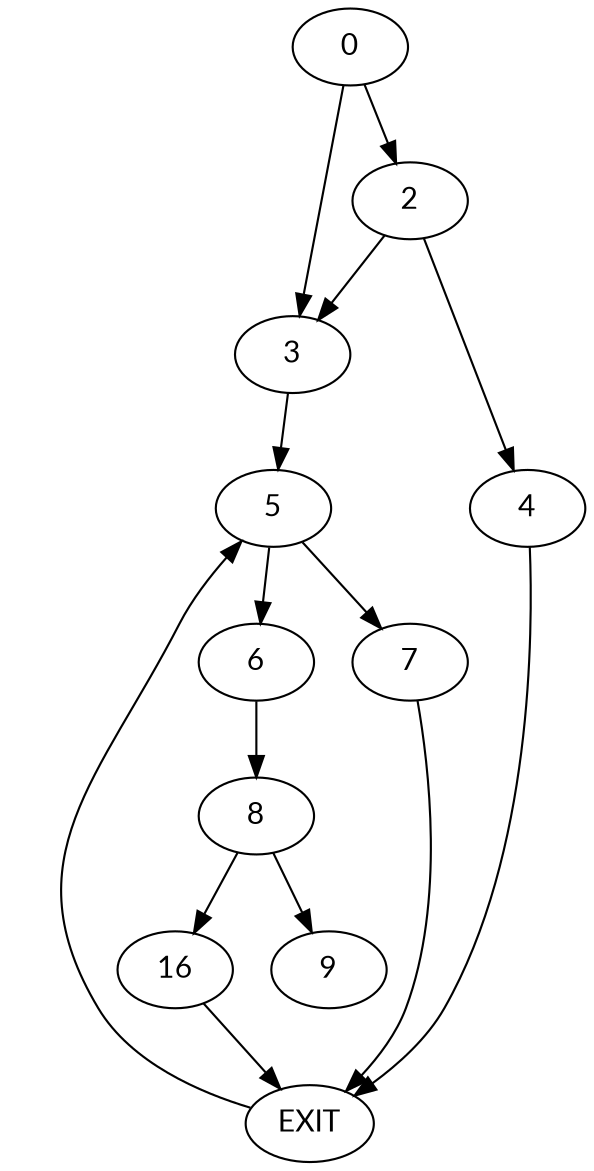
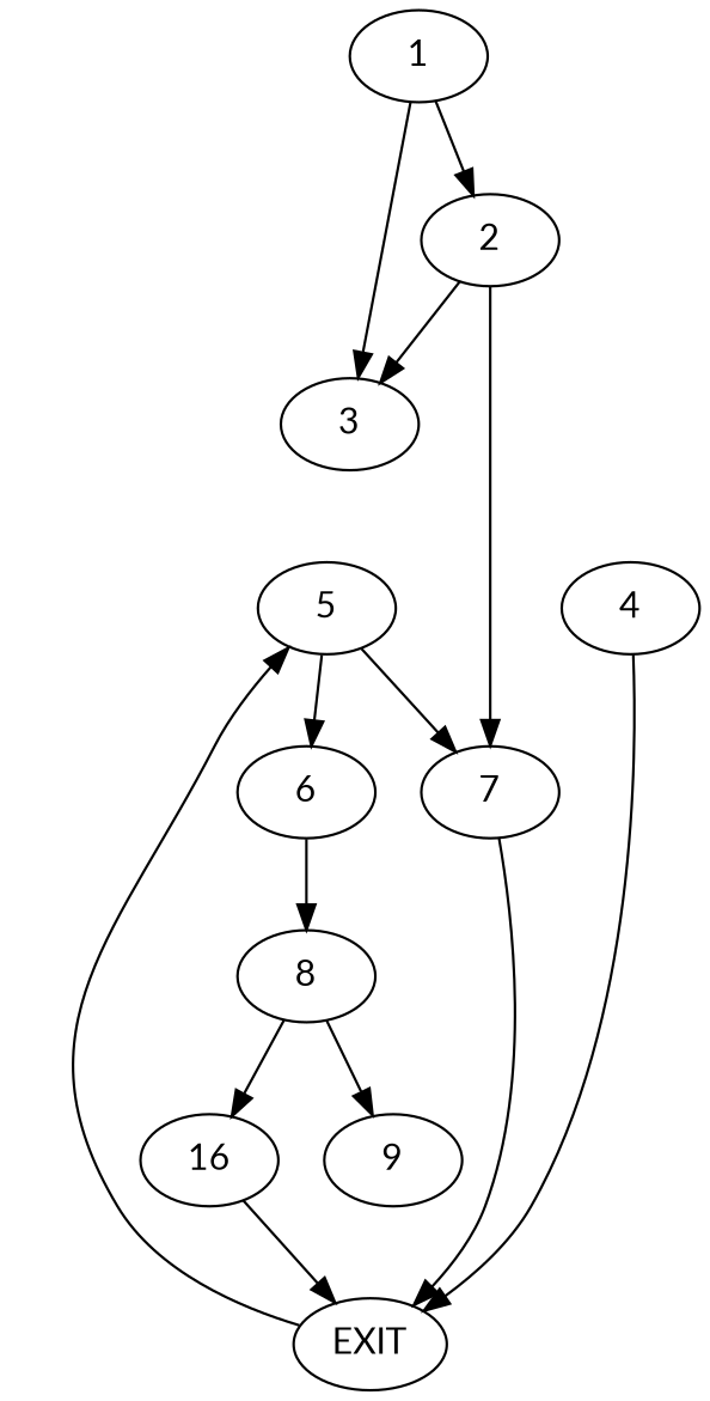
  digraph {
    fontname=Lato
    node [fontname=Lato]
    edge [fontname=Lato]
-   1 [label=0]
+   1
    2
    3
    n4 [label=EXIT]
    5
    4
    6
    7
    8
    9
    n11 [label=16]
    1 -> 2
    1 -> 3
    2 -> 3
-   2 -> 4
-   3 -> 5
+   2 -> 7
    n4 -> 5
    5 -> 6
    5 -> 7
    4 -> n4
    6 -> 8
    7 -> n4
    8 -> 9
    8 -> n11
    n11 -> n4
  }
